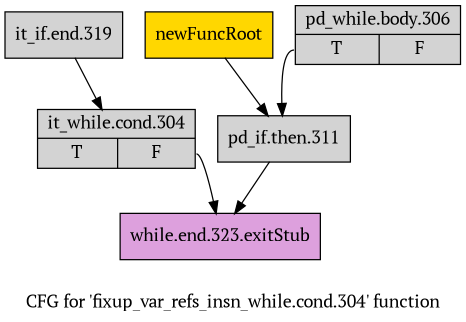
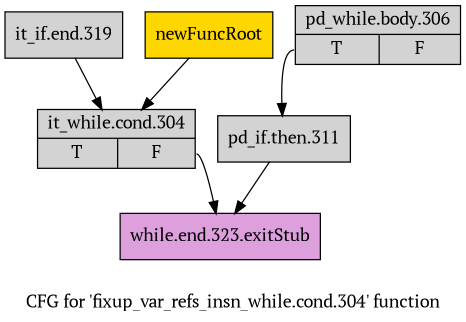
  digraph {
    fontname="PT Serif"
    label="CFG for 'fixup_var_refs_insn_while.cond.304' function"
    node [fillcolor=lightgrey fontname="PT Serif" shape=record style=filled]
    edge [fontname="PT Serif"]
    n1 [fillcolor=gold label="{newFuncRoot}"]
    n2 [label="{it_while.cond.304|{<s0>T|<s1>F}}"]
    n3 [fillcolor=plum label="{while.end.323.exitStub}"]
    n4 [label="{pd_while.body.306|{<s0>T|<s1>F}}"]
    n5 [label="{pd_if.then.311}"]
    n6 [label="{it_if.end.319}"]
-   n1 -> n5
+   n1 -> n2
    n2 -> n3 [tailport=s1]
    n4 -> n5 [tailport=s0]
    n5 -> n3
    n6 -> n2
  }
